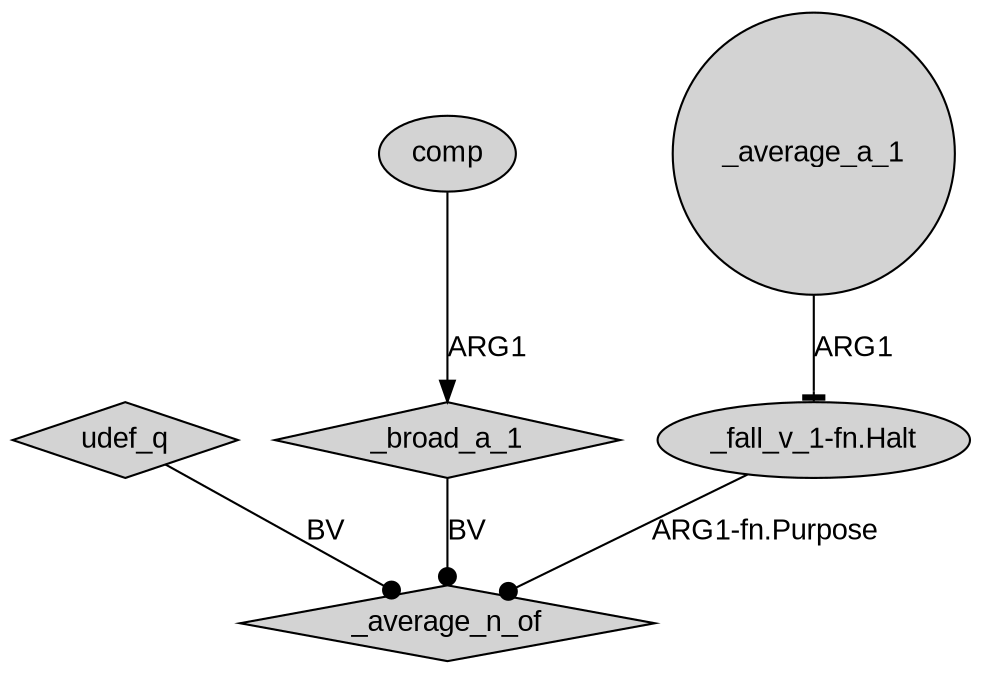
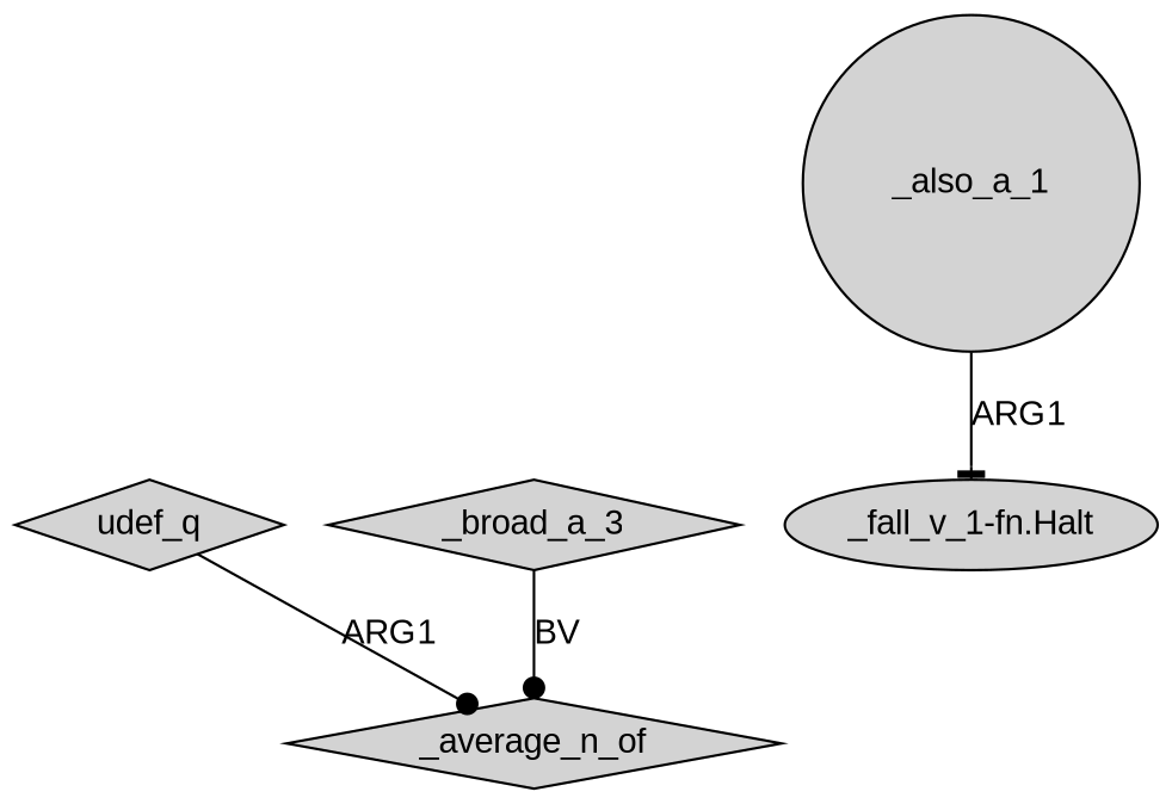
  digraph {
    fontname="Liberation Sans"
    node [fontname="Liberation Sans" shape=diamond style=filled]
    edge [arrowhead=dot fontname="Liberation Sans"]
    udef_q
    _average_n_of
-   comp [shape=ellipse]
-   _broad_a_1
+   _broad_a_1 [label=_broad_a_3]
    "_fall_v_1-fn.Halt" [shape=ellipse]
-   _also_a_1 [shape=circle label=_average_a_1]
-   udef_q -> _average_n_of [label=BV]
-   comp -> _broad_a_1 [arrowhead=normal label=ARG1]
+   _also_a_1 [shape=circle]
+   udef_q -> _average_n_of [label=ARG1]
    _broad_a_1 -> _average_n_of [label=BV]
-   "_fall_v_1-fn.Halt" -> _average_n_of [label="ARG1-fn.Purpose"]
    _also_a_1 -> "_fall_v_1-fn.Halt" [arrowhead=tee label=ARG1]
  }
